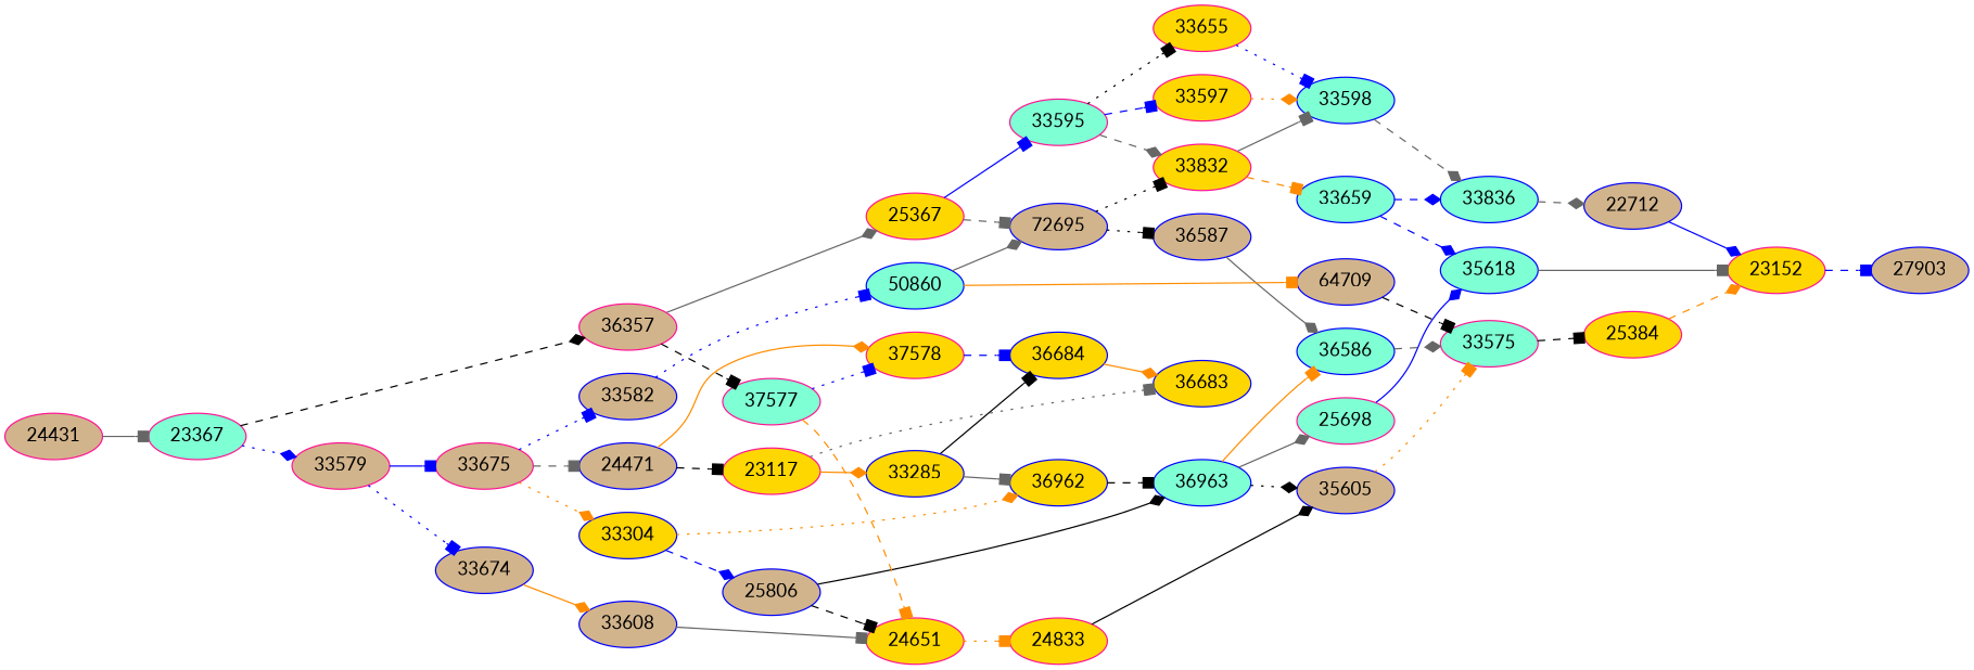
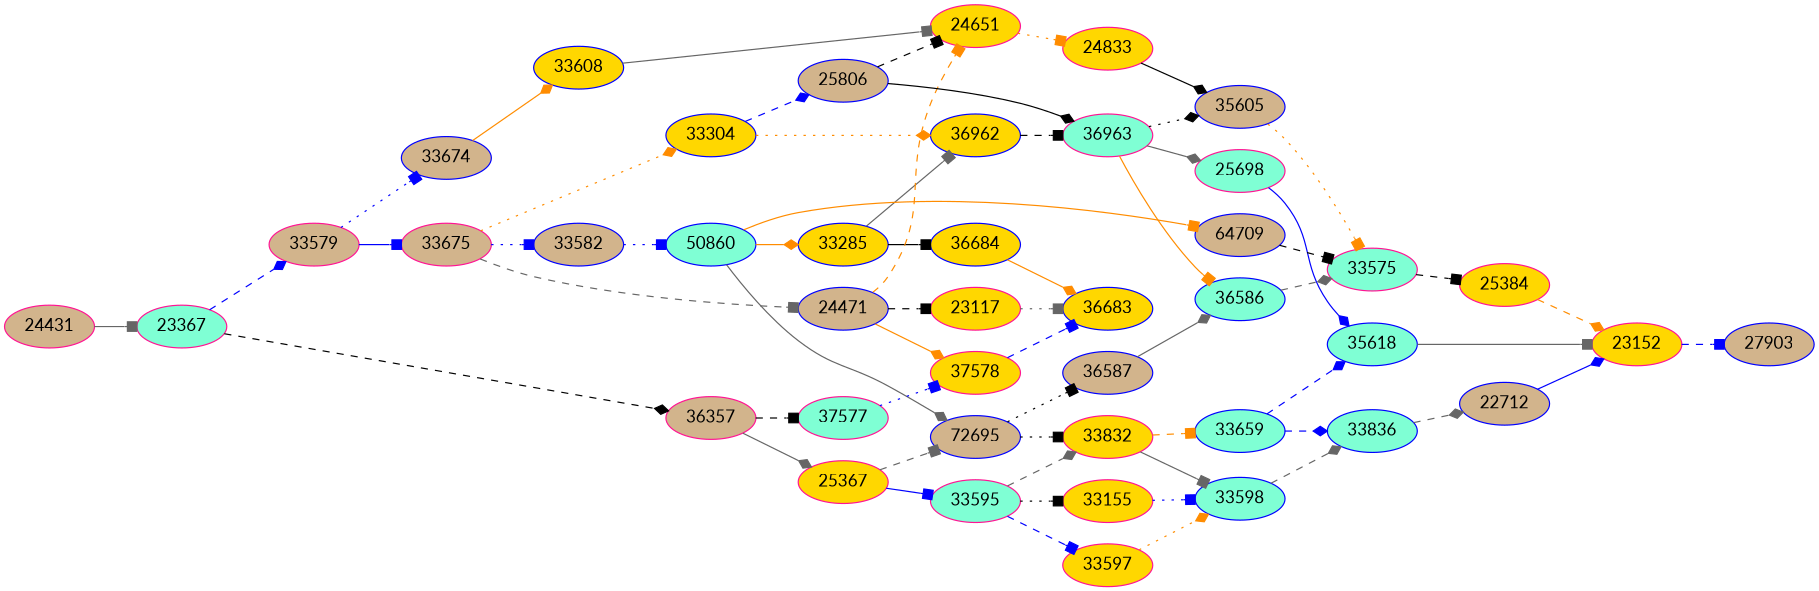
  strict digraph {
    fontname=Lato
    rankdir=LR
    node [color=blue fillcolor=tan fontname=Lato style=filled]
    edge [arrowhead=box color=blue fontname=Lato style=dashed]
    n1 [label=27903]
    n2 [color=deeppink fillcolor=gold label=23152]
    n3 [color=deeppink fillcolor=gold label=25384]
    n4 [fillcolor=aquamarine label=35618]
    n5 [label=22712]
    n6 [fillcolor=gold label=36683]
    n7 [color=deeppink fillcolor=aquamarine label=33575]
    n8 [color=deeppink fillcolor=aquamarine label=25698]
    n9 [fillcolor=aquamarine label=33659]
    n10 [fillcolor=aquamarine label=33836]
    n11 [fillcolor=gold label=36684]
    n12 [color=deeppink fillcolor=gold label=23117]
    n13 [fillcolor=aquamarine label=36586]
    n14 [label=35605]
    n15 [label=64709]
-   n16 [fillcolor=aquamarine label=36963]
-   n17 [color=deeppink fillcolor=gold label=33655]
+   n16 [color=deeppink fillcolor=aquamarine label=36963]
+   n17 [color=deeppink fillcolor=gold label=33155]
    n18 [fillcolor=aquamarine label=33598]
    n19 [color=deeppink fillcolor=gold label=33832]
    n20 [fillcolor=gold label=33285]
    n21 [fillcolor=gold label=36962]
    n22 [color=deeppink fillcolor=gold label=37578]
    n23 [label=24471]
    n24 [label=36587]
    n25 [color=deeppink fillcolor=gold label=24833]
    n26 [fillcolor=aquamarine label=50860]
    n27 [label=72695]
    n28 [label=25806]
    n29 [color=deeppink fillcolor=gold label=24651]
    n30 [color=deeppink fillcolor=aquamarine label=33595]
    n31 [color=deeppink fillcolor=gold label=33597]
    n32 [color=deeppink fillcolor=aquamarine label=37577]
    n33 [color=deeppink label=33675]
    n34 [label=33582]
    n35 [fillcolor=gold label=33304]
    n36 [color=deeppink fillcolor=gold label=25367]
    n37 [color=deeppink label=36357]
    n38 [color=deeppink label=33579]
    n39 [label=33674]
-   n40 [label=33608]
+   n40 [fillcolor=gold label=33608]
    n41 [color=deeppink fillcolor=aquamarine label=23367]
    n42 [color=deeppink label=24431]
    n2 -> n1
    n3 -> n2 [arrowhead=diamond color=darkorange]
    n4 -> n2 [color=gray40 style=solid]
    n5 -> n2 [arrowhead=diamond style=solid]
    n7 -> n3 [color=black]
    n8 -> n4 [arrowhead=diamond style=solid]
    n9 -> n4 [arrowhead=diamond]
    n9 -> n10 [arrowhead=diamond]
    n10 -> n5 [arrowhead=diamond color=gray40]
    n11 -> n6 [arrowhead=diamond color=darkorange style=solid]
    n12 -> n6 [color=gray40 style=dotted]
    n13 -> n7 [arrowhead=diamond color=gray40]
    n14 -> n7 [color=darkorange style=dotted]
    n15 -> n7 [color=black]
    n16 -> n8 [arrowhead=diamond color=gray40 style=solid]
    n16 -> n13 [color=darkorange style=solid]
    n16 -> n14 [arrowhead=diamond color=black style=dotted]
    n17 -> n18 [style=dotted]
    n18 -> n10 [arrowhead=diamond color=gray40]
    n19 -> n9 [color=darkorange]
    n19 -> n18 [color=gray40 style=solid]
    n20 -> n11 [color=black style=solid]
    n20 -> n21 [color=gray40 style=solid]
    n21 -> n16 [color=black]
-   n22 -> n11
+   n22 -> n6
    n23 -> n12 [color=black]
    n23 -> n22 [arrowhead=diamond color=darkorange style=solid]
    n24 -> n13 [arrowhead=diamond color=gray40 style=solid]
    n25 -> n14 [arrowhead=diamond color=black style=solid]
    n26 -> n15 [color=darkorange style=solid]
-   n12 -> n20 [arrowhead=diamond color=darkorange style=solid]
+   n26 -> n20 [arrowhead=diamond color=darkorange style=solid]
    n26 -> n27 [arrowhead=diamond color=gray40 style=solid]
    n27 -> n19 [color=black style=dotted]
    n27 -> n24 [color=black style=dotted]
    n28 -> n16 [arrowhead=diamond color=black style=solid]
    n28 -> n29 [color=black]
    n29 -> n25 [color=darkorange style=dotted]
    n30 -> n17 [color=black style=dotted]
    n30 -> n19 [arrowhead=diamond color=gray40]
    n30 -> n31
    n31 -> n18 [arrowhead=diamond color=darkorange style=dotted]
    n32 -> n22 [style=dotted]
-   n32 -> n29 [color=darkorange]
+   n23 -> n29 [color=darkorange]
    n33 -> n23 [color=gray40]
    n33 -> n34 [style=dotted]
    n33 -> n35 [arrowhead=diamond color=darkorange style=dotted]
    n34 -> n26 [style=dotted]
    n35 -> n21 [arrowhead=diamond color=darkorange style=dotted]
    n35 -> n28 [arrowhead=diamond]
    n36 -> n27 [color=gray40]
    n36 -> n30 [style=solid]
    n37 -> n32 [color=black]
    n37 -> n36 [arrowhead=diamond color=gray40 style=solid]
    n38 -> n33 [style=solid]
    n38 -> n39 [style=dotted]
    n39 -> n40 [arrowhead=diamond color=darkorange style=solid]
    n40 -> n29 [color=gray40 style=solid]
    n41 -> n37 [arrowhead=diamond color=black]
-   n41 -> n38 [arrowhead=diamond style=dotted]
+   n41 -> n38 [arrowhead=diamond]
    n42 -> n41 [color=gray40 style=solid]
  }
